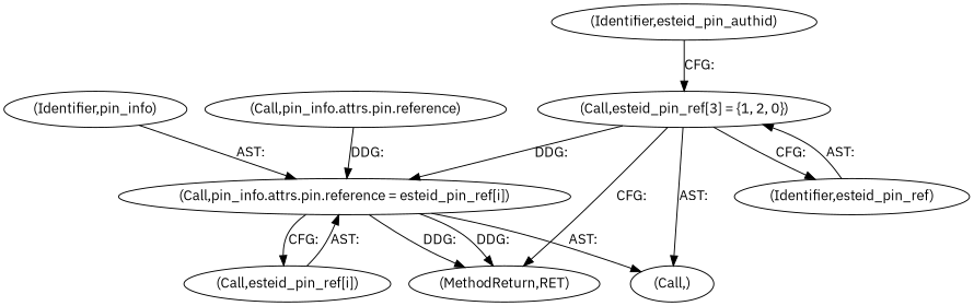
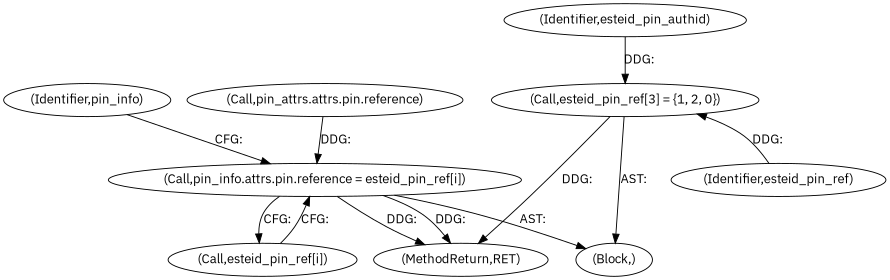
  digraph {
    fontname="IBM Plex Sans"
    node [fontname="IBM Plex Sans"]
    edge [fontname="IBM Plex Sans"]
    n1 [label="(Call,pin_info.attrs.pin.reference = esteid_pin_ref[i])"]
    n2 [label="(Call,esteid_pin_ref[i])"]
    n3 [label="(MethodReturn,RET)"]
-   n4 [label="(Call,)"]
+   n4 [label="(Block,)"]
    n5 [label="(Call,esteid_pin_ref[3] = {1, 2, 0})"]
    n6 [label="(Identifier,esteid_pin_ref)"]
    n7 [label="(Identifier,pin_info)"]
    n8 [label="(Identifier,esteid_pin_authid)"]
-   n9 [label="(Call,pin_info.attrs.pin.reference)"]
+   n9 [label="(Call,pin_attrs.attrs.pin.reference)"]
    n1 -> n2 [label="CFG: "]
    n1 -> n3 [label="DDG: "]
    n1 -> n3 [label="DDG: "]
    n1 -> n4 [label="AST: "]
-   n2 -> n1 [label="AST: "]
-   n5 -> n1 [label="DDG: "]
-   n5 -> n3 [label="CFG: "]
+   n2 -> n1 [label="CFG: "]
+   n5 -> n3 [label="DDG: "]
    n5 -> n4 [label="AST: "]
-   n5 -> n6 [label="CFG: "]
-   n6 -> n5 [label="AST: "]
-   n7 -> n1 [label="AST: "]
-   n8 -> n5 [label="CFG: "]
+   n6 -> n5 [label="DDG: "]
+   n7 -> n1 [label="CFG: "]
+   n8 -> n5 [label="DDG: "]
    n9 -> n1 [label="DDG: "]
  }
